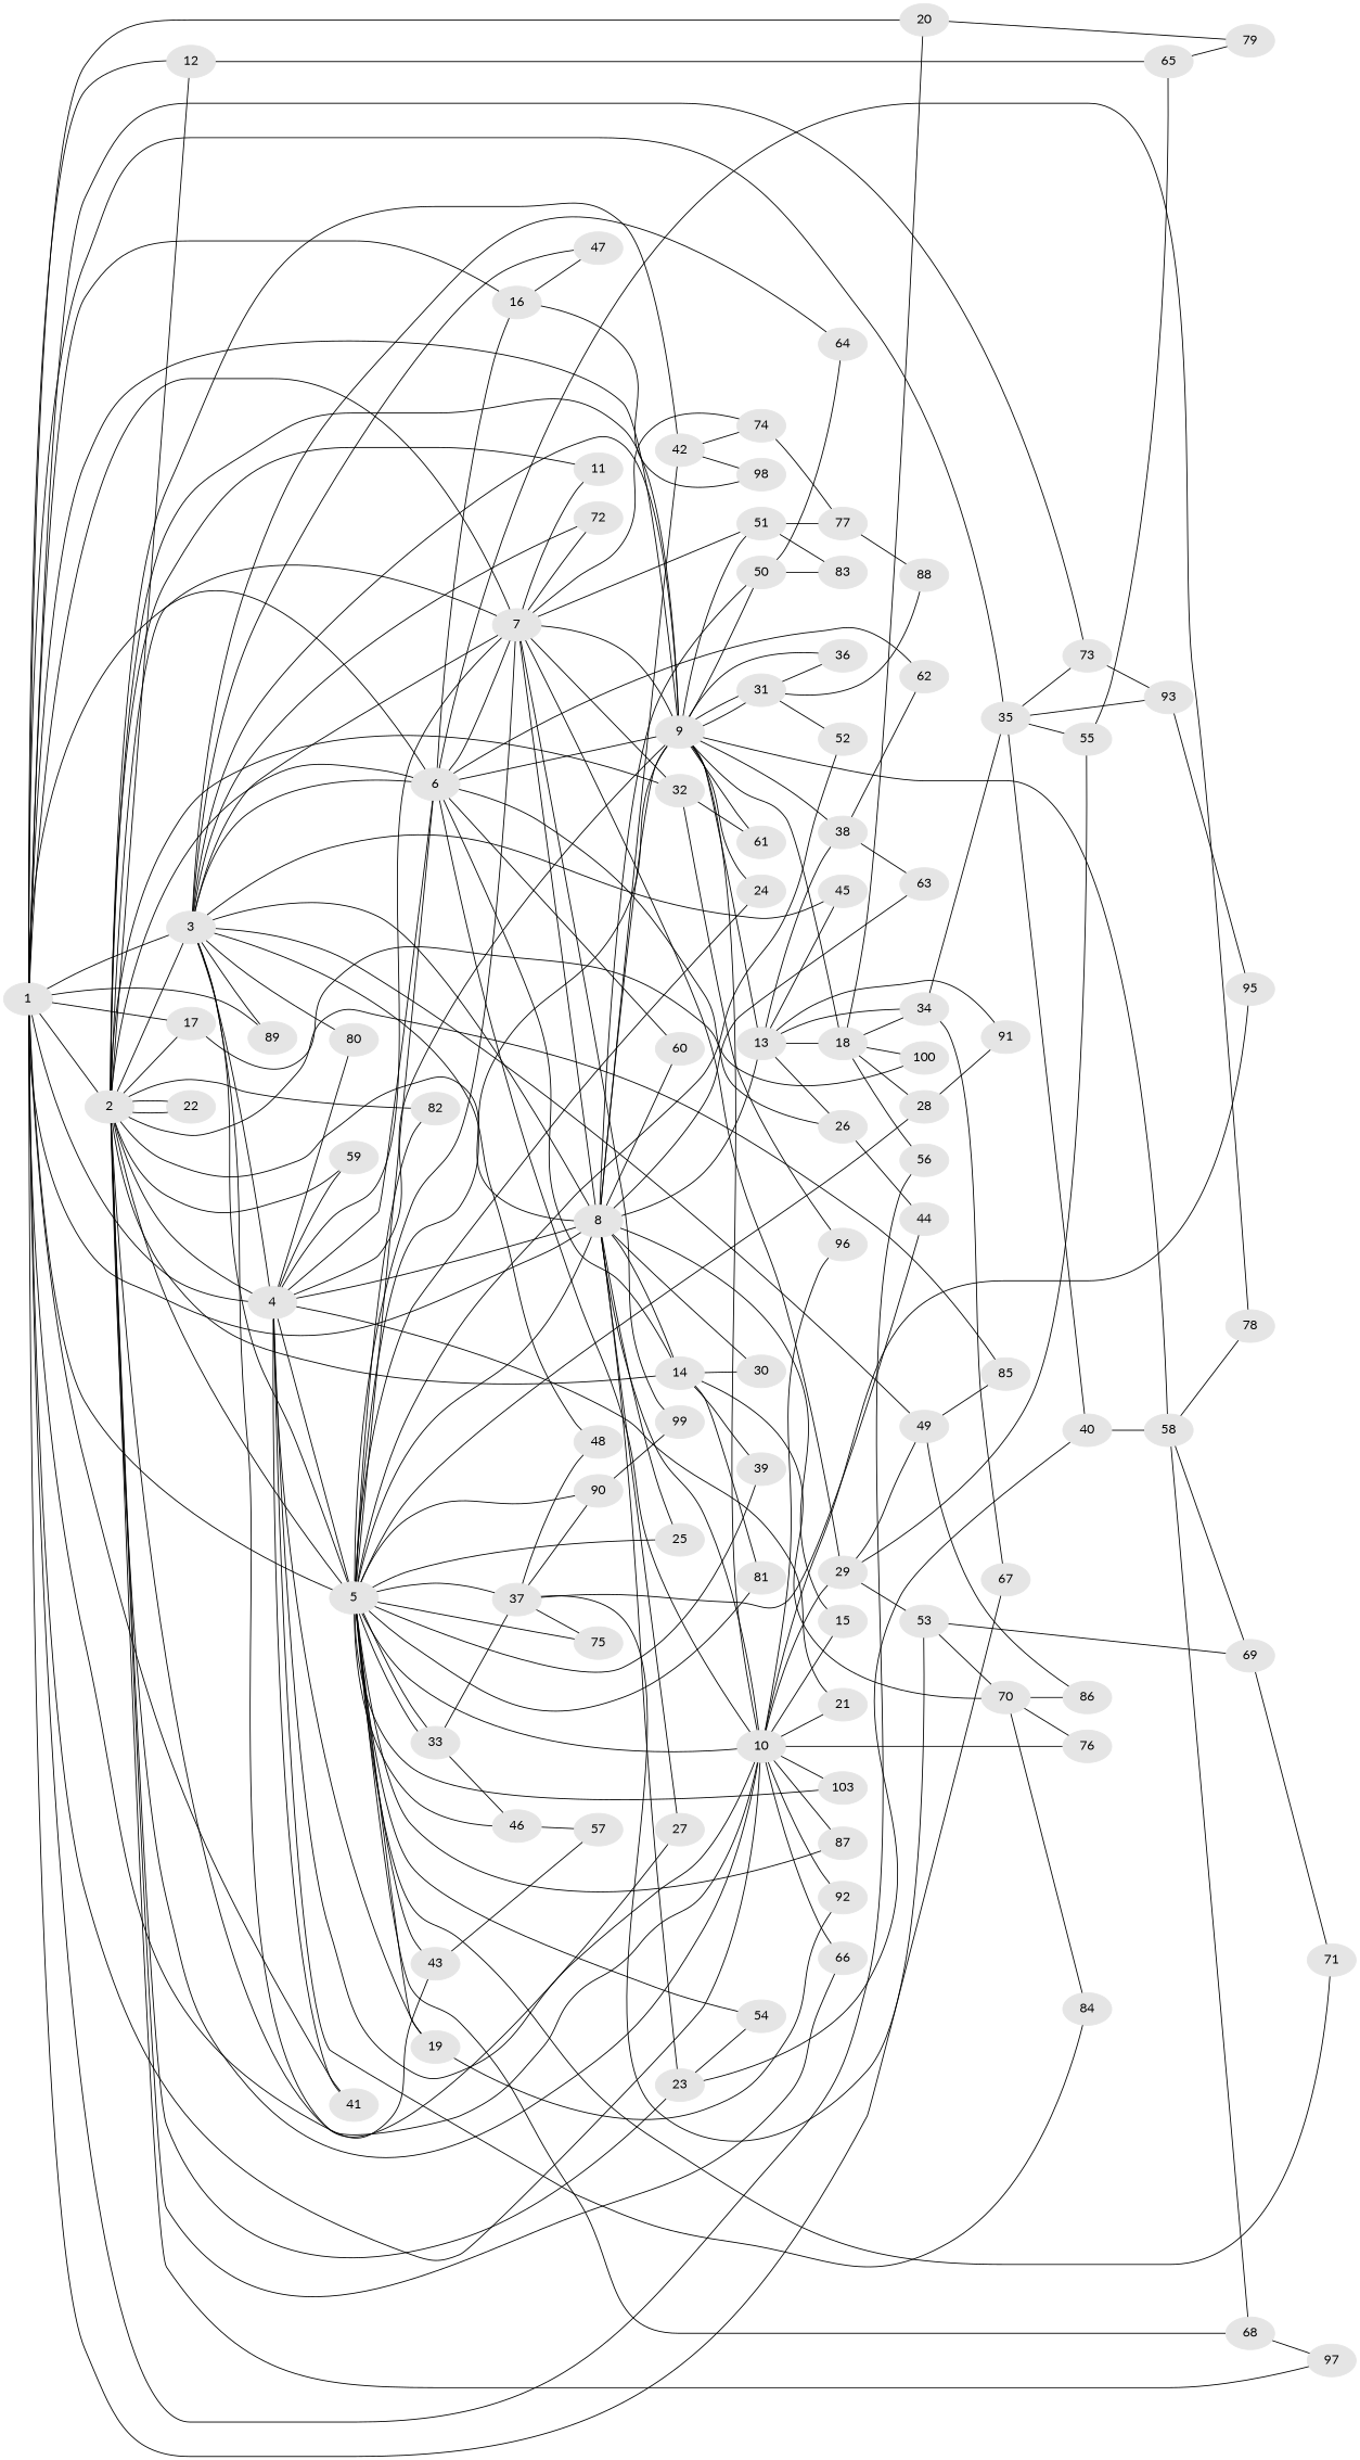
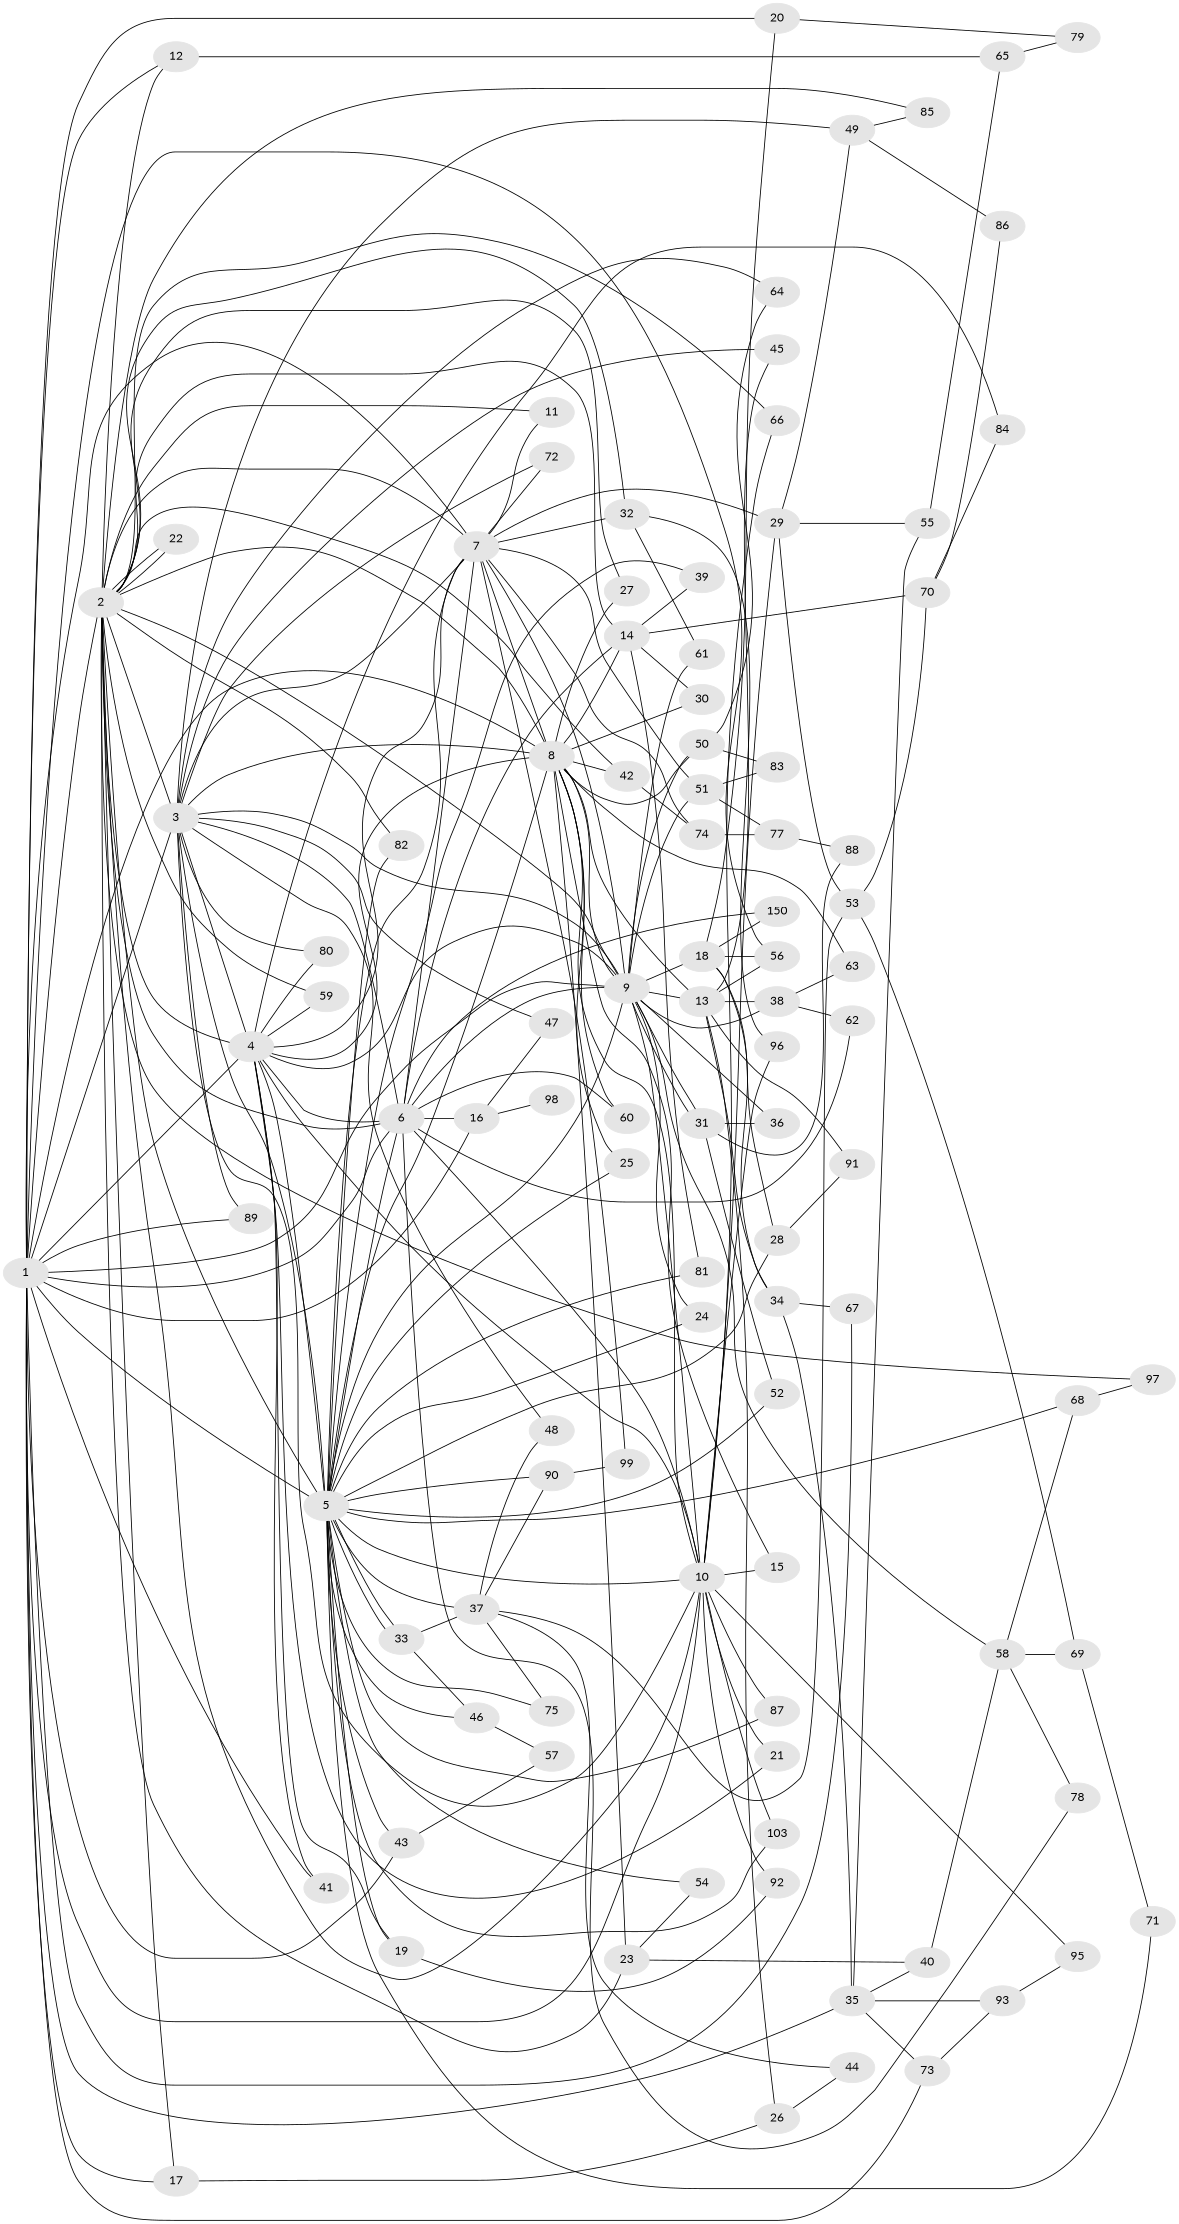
  graph {
    fontname=Lato
    rankdir=LR
    node [color=gray90 fontname=Lato style=filled]
    edge [fontname=Lato]
    1
    2
    3
    4
    5
    6
    7
    8
    9
    10
    12
    16
    17
    20
    35
    41
    43
    56
    67
    73
    89
    11
    14
    22
    23
    27
    32
    42
    59
    66
    82
    85
    97
    45
    47
    48
    49
    64
    72
    80
    19
    21
    84
    24
    25
    28
    33
    37
    39
    46
    52
    54
    68
    71
    75
    81
    87
    90
    n59 [label=103]
    60
    62
    78
-   100
+   100 [label=150]
    29
    51
    74
    99
    13
    15
    30
    50
    63
    18
    31
    36
    38
    58
    61
-   76
    92
    95
    96
    65
    98
    26
    79
    40
    55
    93
    57
    70
    86
    91
    44
    53
    83
    77
    34
    88
    69
    1 -- 2
    1 -- 3
    1 -- 4
    1 -- 5
    1 -- 6
    1 -- 7
    1 -- 8
    1 -- 9
    1 -- 10
    1 -- 12
    1 -- 16
    1 -- 17
    1 -- 20
    1 -- 35
    1 -- 41
    1 -- 43
    1 -- 56
    1 -- 67
    1 -- 73
    1 -- 89
    2 -- 3
    2 -- 4
    2 -- 5
    2 -- 6
    2 -- 7
    2 -- 8
    2 -- 9
    2 -- 10
    2 -- 12
    2 -- 17
    2 -- 11
    2 -- 14
    2 -- 22
    2 -- 22
    2 -- 23
    2 -- 27
    2 -- 32
    2 -- 42
    2 -- 59
    2 -- 66
    2 -- 82
    2 -- 85
    2 -- 97
    3 -- 4
    3 -- 5
    3 -- 6
    3 -- 7
    3 -- 8
    3 -- 9
    3 -- 10
    3 -- 89
    3 -- 45
    3 -- 47
    3 -- 48
    3 -- 49
    3 -- 64
    3 -- 72
    3 -- 80
    4 -- 5
    4 -- 6
    4 -- 7
    4 -- 8
    4 -- 9
    4 -- 10
    4 -- 41
    4 -- 59
    4 -- 80
    4 -- 19
    4 -- 21
    4 -- 84
    5 -- 6
    5 -- 7
    5 -- 8
    5 -- 9
    5 -- 10
    5 -- 43
    5 -- 82
    5 -- 19
    5 -- 24
    5 -- 25
    5 -- 28
    5 -- 33
    5 -- 33
    5 -- 37
    5 -- 39
    5 -- 46
    5 -- 52
    5 -- 54
    5 -- 68
    5 -- 71
    5 -- 75
    5 -- 81
    5 -- 87
    5 -- 90
    5 -- n59
    6 -- 7
    6 -- 9
    6 -- 10
    6 -- 16
    6 -- 14
    6 -- 60
    6 -- 62
    6 -- 78
    6 -- 100
    7 -- 8
    7 -- 9
    7 -- 11
    7 -- 32
    7 -- 72
    7 -- 29
    7 -- 51
    7 -- 74
    7 -- 99
    8 -- 9
    8 -- 10
    8 -- 14
    8 -- 23
    8 -- 27
    8 -- 42
    8 -- 25
    8 -- 60
    8 -- 13
    8 -- 15
    8 -- 30
    8 -- 50
    8 -- 63
    9 -- 10
    9 -- 24
    9 -- 51
    9 -- 13
    9 -- 50
    9 -- 18
    9 -- 31
    9 -- 31
    9 -- 36
    9 -- 38
    9 -- 58
    9 -- 61
    10 -- 66
    10 -- 21
    10 -- 87
    10 -- n59
    10 -- 29
    10 -- 15
-   10 -- 76
    10 -- 92
    10 -- 95
    10 -- 96
    12 -- 65
    16 -- 47
    16 -- 98
    17 -- 26
    20 -- 79
    35 -- 73
    35 -- 40
    35 -- 55
    35 -- 93
    43 -- 57
    73 -- 93
    14 -- 39
    14 -- 81
    14 -- 30
    14 -- 70
    23 -- 54
    23 -- 40
    32 -- 61
    32 -- 96
    42 -- 74
-   42 -- 98
    49 -- 85
    49 -- 86
    19 -- 92
    28 -- 91
    33 -- 37
    33 -- 46
    37 -- 48
    37 -- 75
    37 -- 90
    37 -- 44
    37 -- 53
    46 -- 57
    68 -- 97
    90 -- 99
    29 -- 49
    29 -- 55
    29 -- 53
    51 -- 83
    51 -- 77
    74 -- 77
    13 -- 45
-   13 -- 18
+   13 -- 56
    13 -- 38
    13 -- 26
    13 -- 91
    13 -- 34
    50 -- 64
    50 -- 83
    18 -- 20
    18 -- 56
    18 -- 28
    18 -- 100
    18 -- 34
    31 -- 52
    31 -- 36
    31 -- 88
    38 -- 62
    38 -- 63
    58 -- 68
    58 -- 78
    58 -- 69
    65 -- 79
    26 -- 44
    40 -- 58
    55 -- 65
    93 -- 95
    70 -- 84
-   70 -- 76
    70 -- 86
    53 -- 70
    53 -- 69
    77 -- 88
    34 -- 35
    34 -- 67
    69 -- 71
  }
